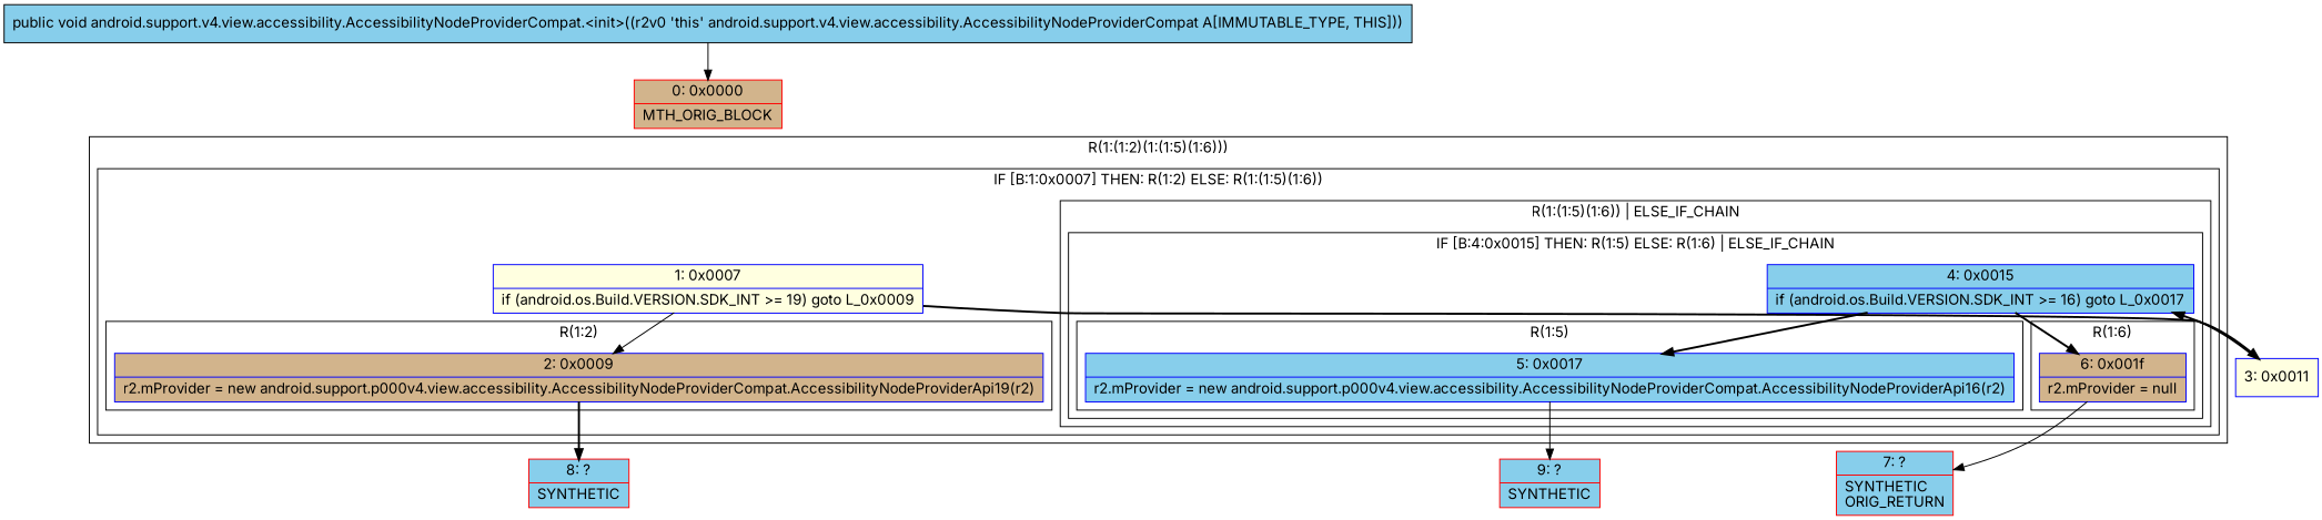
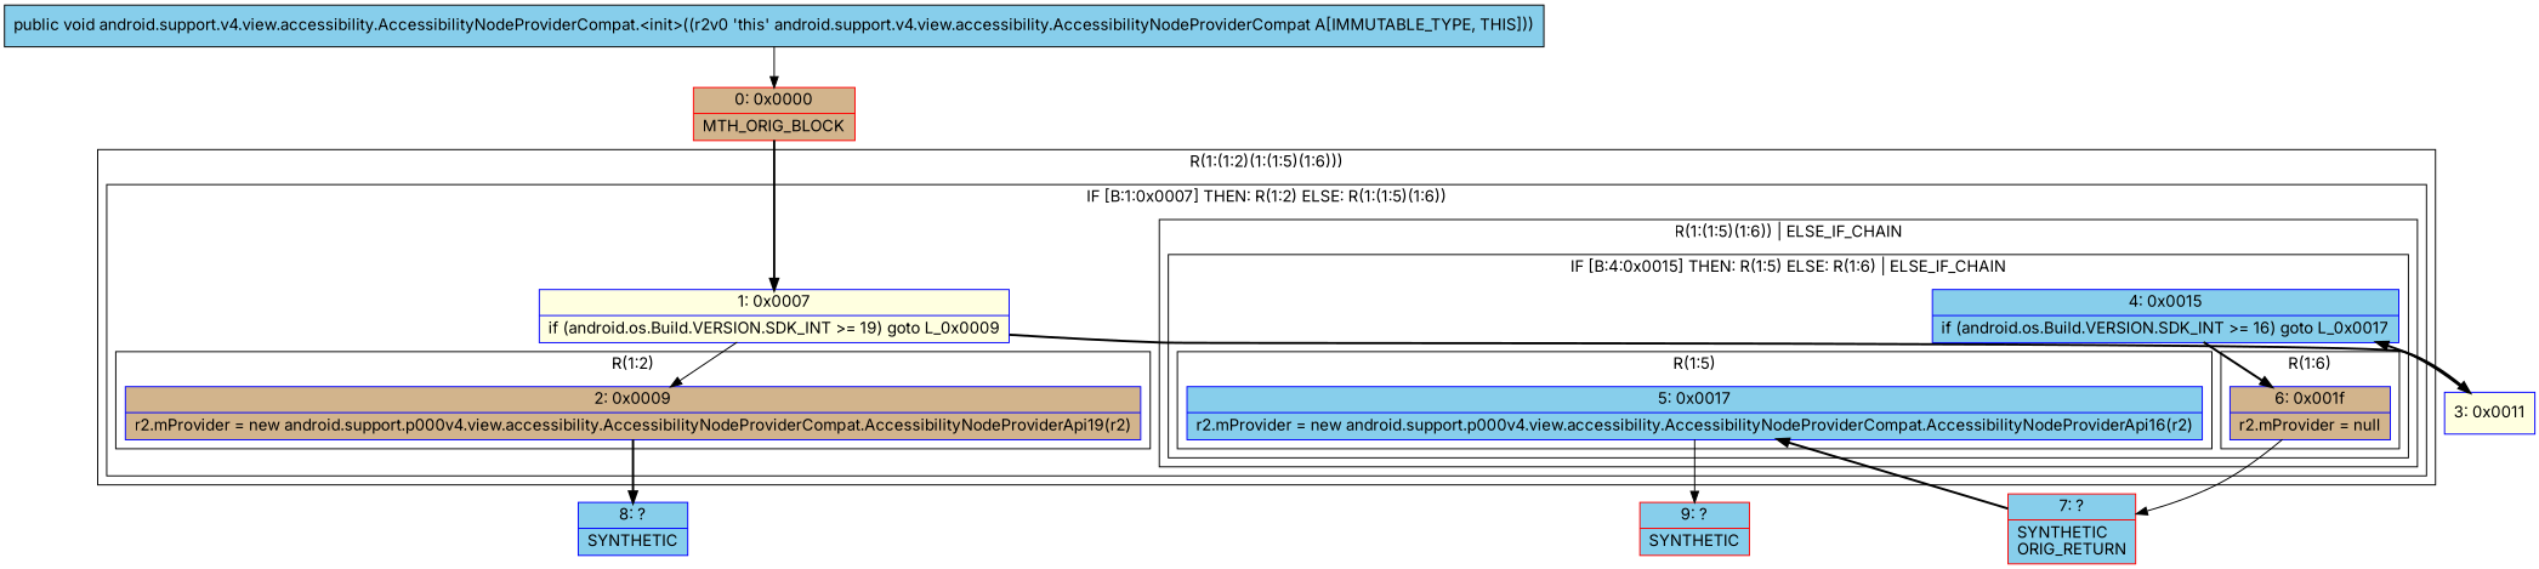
  digraph {
    fontname=Inter
    node [color=blue fillcolor=skyblue fontname=Inter shape=record style=filled]
    edge [fontname=Inter style=bold]
    n1 [fillcolor=tan label="{2\:\ 0x0009|r2.mProvider = new android.support.p000v4.view.accessibility.AccessibilityNodeProviderCompat.AccessibilityNodeProviderApi19(r2)\l}"]
    n2 [label="{5\:\ 0x0017|r2.mProvider = new android.support.p000v4.view.accessibility.AccessibilityNodeProviderCompat.AccessibilityNodeProviderApi16(r2)\l}"]
    n3 [fillcolor=tan label="{6\:\ 0x001f|r2.mProvider = null\l}"]
    n4 [label="{4\:\ 0x0015|if (android.os.Build.VERSION.SDK_INT \>= 16) goto L_0x0017\l}"]
    n5 [fillcolor=lightyellow label="{1\:\ 0x0007|if (android.os.Build.VERSION.SDK_INT \>= 19) goto L_0x0009\l}"]
-   n6 [color=red label="{8\:\ ?|SYNTHETIC\l}"]
+   n6 [label="{8\:\ ?|SYNTHETIC\l}"]
    n7 [color=red label="{9\:\ ?|SYNTHETIC\l}"]
    n8 [color=red label="{7\:\ ?|SYNTHETIC\lORIG_RETURN\l}"]
    n9 [fillcolor=lightyellow label="{3\:\ 0x0011}"]
    n10 [color=red fillcolor=tan label="{0\:\ 0x0000|MTH_ORIG_BLOCK\l}"]
    n11 [label="{public void android.support.v4.view.accessibility.AccessibilityNodeProviderCompat.\<init\>((r2v0 'this' android.support.v4.view.accessibility.AccessibilityNodeProviderCompat A[IMMUTABLE_TYPE, THIS])) }" color=""]
    subgraph cluster_1 {
      label="R(1:(1:2)(1:(1:5)(1:6)))"
      subgraph cluster_2 {
        label="IF [B:1:0x0007] THEN: R(1:2) ELSE: R(1:(1:5)(1:6))"
        n5
        subgraph cluster_3 {
          label="R(1:2)"
          n1
        }
        subgraph cluster_4 {
          label="R(1:(1:5)(1:6)) | ELSE_IF_CHAIN\l"
          subgraph cluster_5 {
            label="IF [B:4:0x0015] THEN: R(1:5) ELSE: R(1:6) | ELSE_IF_CHAIN\l"
            n4
            subgraph cluster_6 {
              label="R(1:5)"
              n2
            }
            subgraph cluster_7 {
              label="R(1:6)"
              n3
            }
          }
        }
      }
    }
    n1 -> n6
    n2 -> n7 [style=solid]
    n3 -> n8 [style=solid]
-   n4 -> n2
+   n8 -> n2
    n4 -> n3
    n5 -> n1 [style=solid]
    n5 -> n9
    n9 -> n4
+   n10 -> n5
    n11 -> n10 [style=solid]
  }
